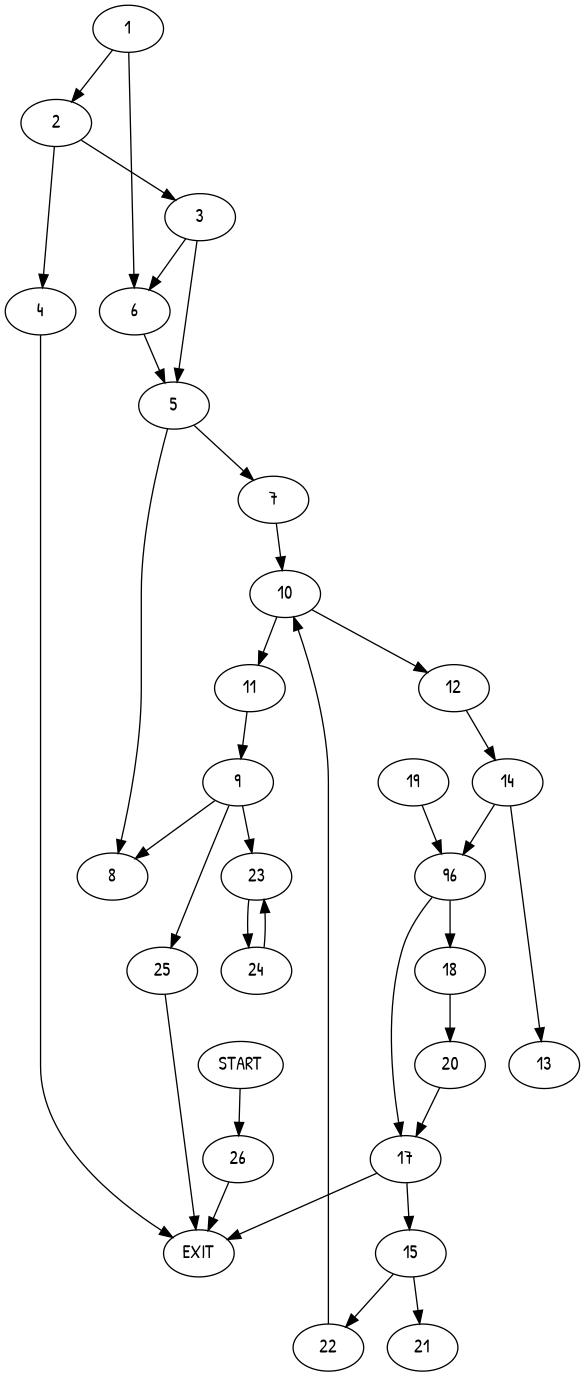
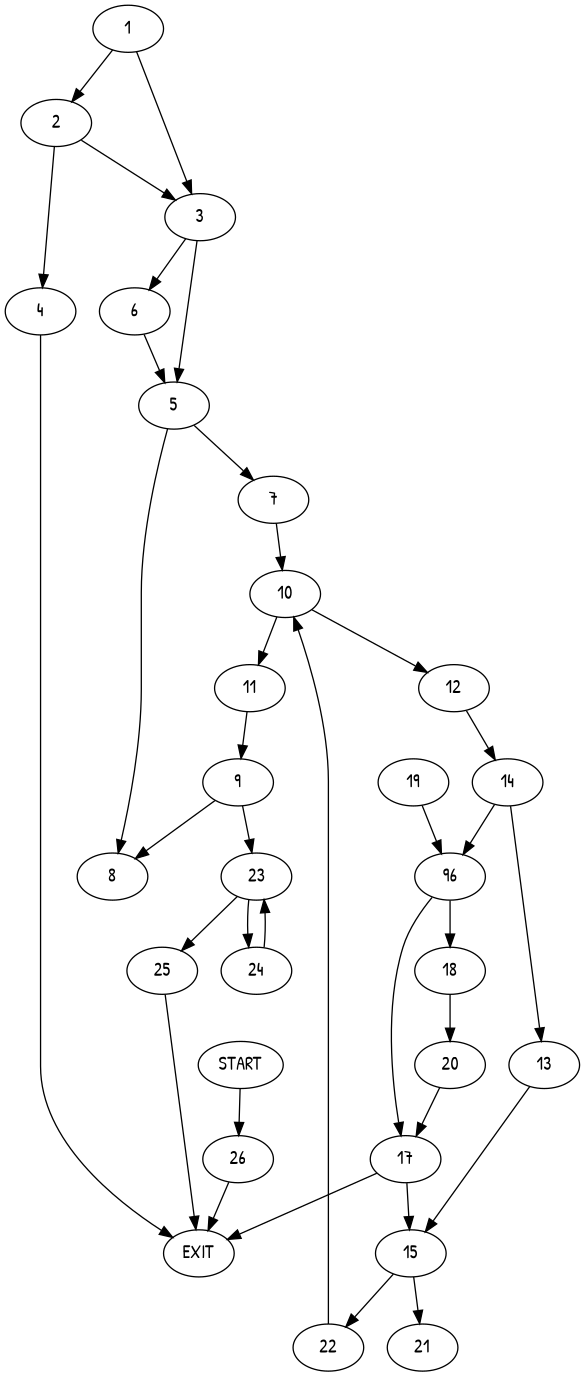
  digraph {
    fontname="Patrick Hand"
    node [fontname="Patrick Hand"]
    edge [fontname="Patrick Hand"]
    n1 [label=START]
    26
    1
    2
    3
    n6 [label=EXIT]
    4
    5
    6
    7
    8
    10
    11
    12
    9
    23
    24
    25
    14
    13
    15
    n22 [label=96]
    21
    22
    17
    18
    20
    19
    n1 -> 26
    26 -> n6
    1 -> 2
-   1 -> 6
+   1 -> 3
    2 -> 3
    2 -> 4
    3 -> 5
    3 -> 6
    4 -> n6
    5 -> 7
    5 -> 8
    6 -> 5
    7 -> 10
    10 -> 11
    10 -> 12
    11 -> 9
    12 -> 14
    9 -> 8
    9 -> 23
    23 -> 24
-   9 -> 25
+   23 -> 25
    24 -> 23
    25 -> n6
    14 -> 13
    14 -> n22
+   13 -> 15
    15 -> 21
    15 -> 22
    n22 -> 17
    n22 -> 18
    22 -> 10
    17 -> n6
    17 -> 15
    18 -> 20
    20 -> 17
    19 -> n22
  }
